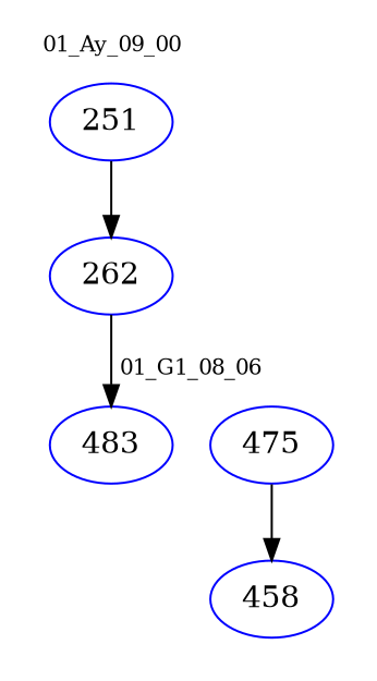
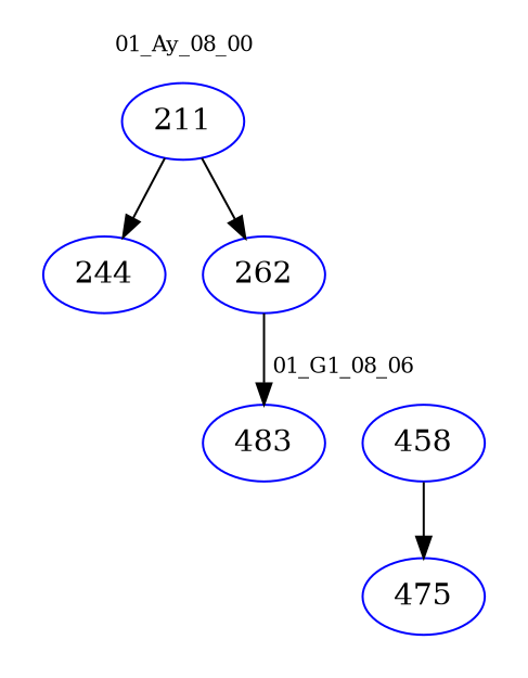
  digraph {
    node [color=blue]
    edge [color=black]
-   n1 [label=251]
+   n1 [label=211]
+   n2 [label=244]
    n3 [label=262]
    n4 [label=475]
    n5 [label=458]
    n6 [label=483]
    subgraph cluster_1 {
      color=white
      fontsize=10
-     label="01_Ay_09_00"
+     label="01_Ay_08_00"
      n1
+     n2
      n3
    }
    subgraph cluster_2 {
      color=white
      fontsize=10
      label="01_G1_08_06"
      n4
      n5
      n6
    }
+   n1 -> n2
    n1 -> n3
    n3 -> n6
-   n4 -> n5
+   n5 -> n4
  }
